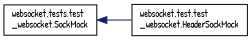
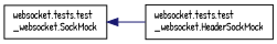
  digraph {
    rankdir=LR
    fontname="Patrick Hand"
    node [color=black fillcolor=white fontname="Patrick Hand" fontsize=10 shape=record style=filled]
    n1 [height=0.2 label="websocket.tests.test\l_websocket.SockMock" width=0.4]
-   n2 [height=0.2 label="websocket.test.test\l_websocket.HeaderSockMock" width=0.4]
+   n2 [height=0.2 label="websocket.tests.test\l_websocket.HeaderSockMock" width=0.4]
    n1 -> n2 [color=midnightblue dir=back fontname="Patrick Hand" fontsize=10 labelfontname=Helvetica labelfontsize=10 style=solid]
  }
